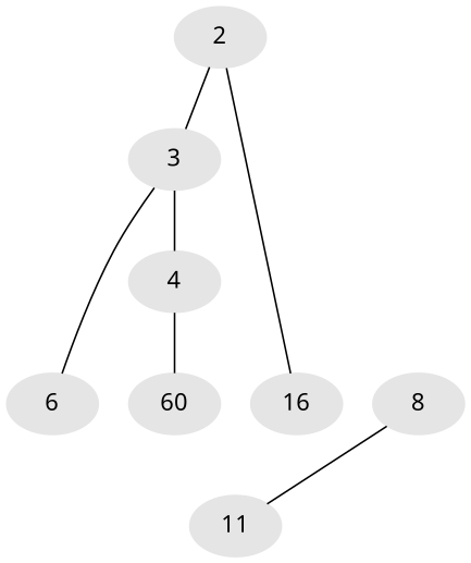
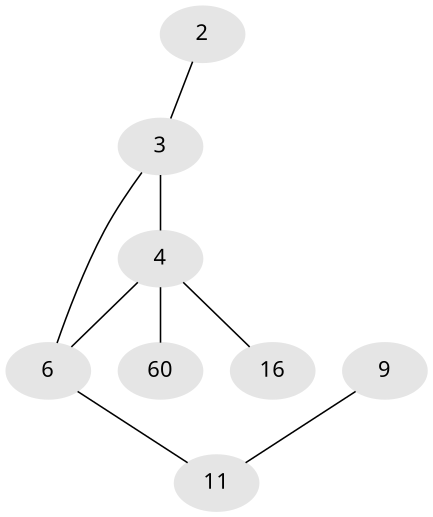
  graph {
    fontname="Noto Sans"
    node [color=gray90 fontname="Noto Sans" style=filled]
    edge [fontname="Noto Sans"]
    2 [super="+1+7+9"]
    3 [super="+15"]
    16 [super="+17"]
    4 [super="+5"]
    6 [super="+14"]
    n6 [label=60 super="+12+19"]
    11 [super="+13"]
-   8 [super="+1+18+20"]
+   8 [super="+1+18+20" label=9]
    2 -- 3
-   2 -- 16
+   4 -- 16
    3 -- 4
    3 -- 6
+   4 -- 6
    4 -- n6
+   6 -- 11
    8 -- 11
  }
